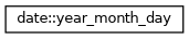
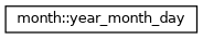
  digraph {
    rankdir=LR
-   n1 [color=black fillcolor=white fontname=Helvetica fontsize=10 height=0.2 label="date::year_month_day" shape=record style=filled width=0.4]
+   n1 [color=black fillcolor=white fontname=Helvetica fontsize=10 height=0.2 label="month::year_month_day" shape=record style=filled width=0.4]
  }
